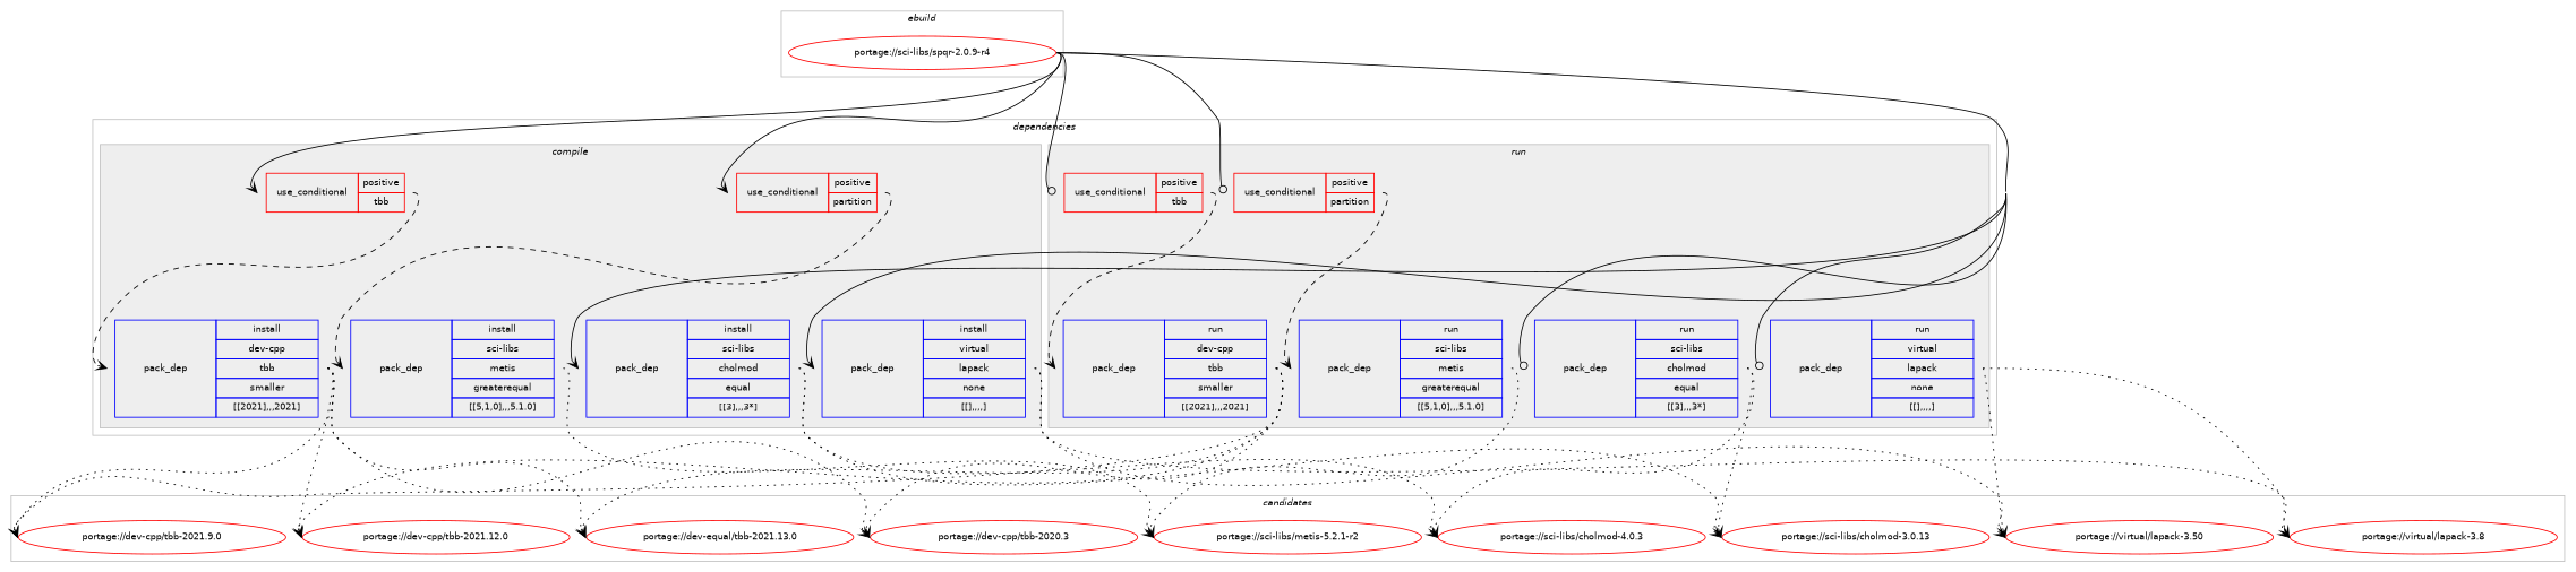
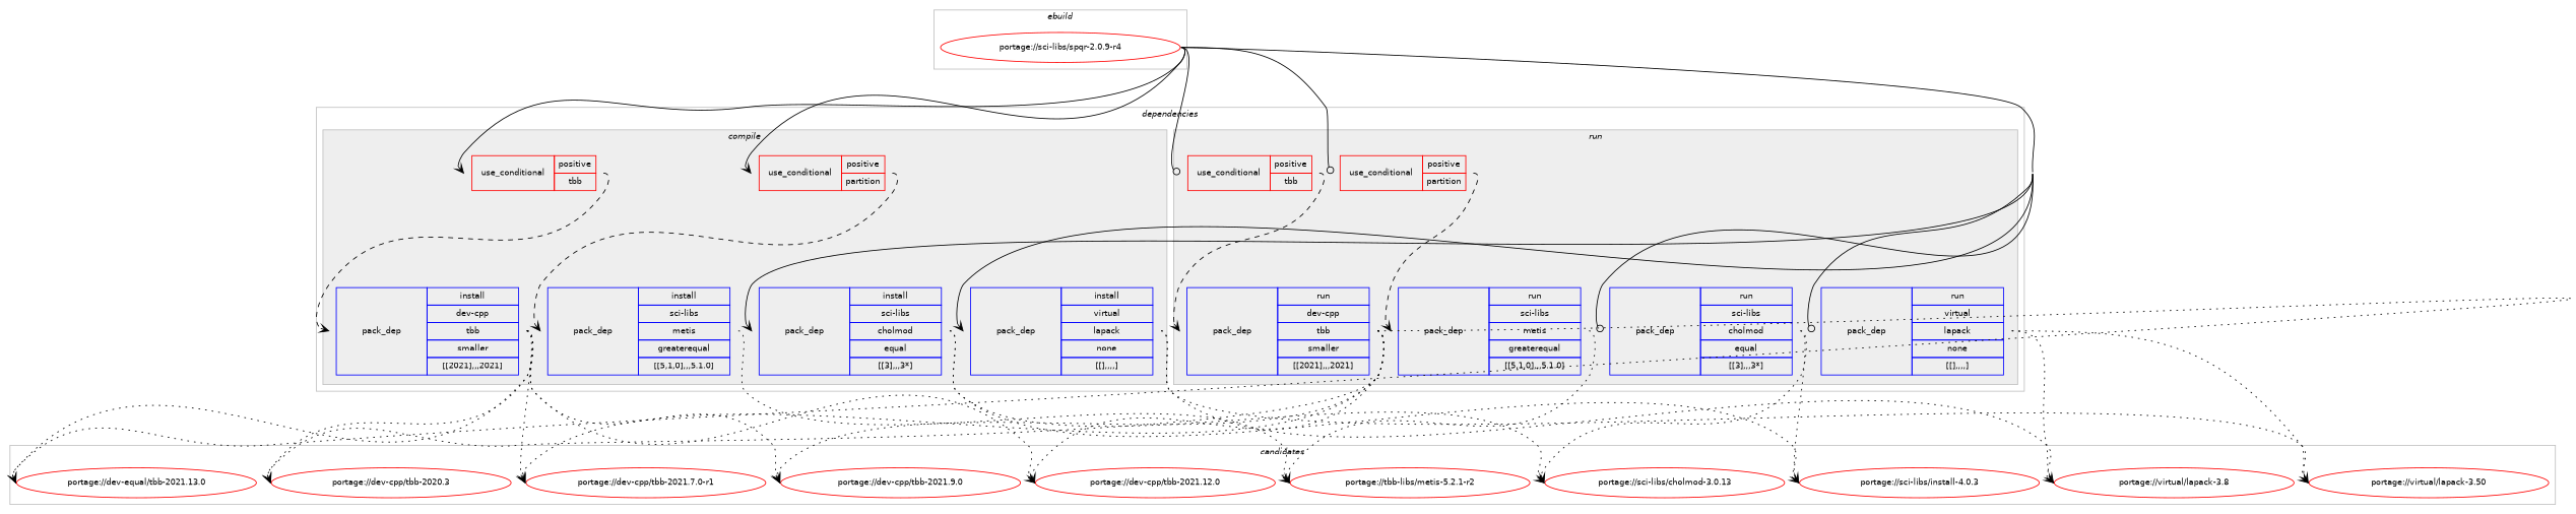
  digraph {
    compound=true
    concentrate=true
    fontname=Helvetica
    fontsize=10
    newrank=true
    rankdir=TB
    ranksep=1.5
    node [color=red fontname=Helvetica fontsize=10 shape=none]
    edge [arrowhead=vee headport=w style=dotted tailport=e weight=100]
    n1 [label="portage://sci-libs/spqr-2.0.9-r4" width=4 shape=""]
    n2 [color=blue label=<<TABLE BORDER="0" CELLBORDER="1" CELLSPACING="0" CELLPADDING="4" WIDTH="220"><TR><TD ROWSPAN="6" CELLPADDING="30">pack_dep</TD></TR><TR><TD WIDTH="110">install</TD></TR><TR><TD>sci-libs</TD></TR><TR><TD>metis</TD></TR><TR><TD>greaterequal</TD></TR><TR><TD>[[5,1,0],,,5.1.0]</TD></TR></TABLE>>]
    n3 [label=<<TABLE BORDER="0" CELLBORDER="1" CELLSPACING="0" CELLPADDING="4"><TR><TD ROWSPAN="3" CELLPADDING="10">use_conditional</TD></TR><TR><TD>positive</TD></TR><TR><TD>partition</TD></TR></TABLE>>]
    n4 [color=blue label=<<TABLE BORDER="0" CELLBORDER="1" CELLSPACING="0" CELLPADDING="4" WIDTH="220"><TR><TD ROWSPAN="6" CELLPADDING="30">pack_dep</TD></TR><TR><TD WIDTH="110">install</TD></TR><TR><TD>dev-cpp</TD></TR><TR><TD>tbb</TD></TR><TR><TD>smaller</TD></TR><TR><TD>[[2021],,,2021]</TD></TR></TABLE>>]
    n5 [label=<<TABLE BORDER="0" CELLBORDER="1" CELLSPACING="0" CELLPADDING="4"><TR><TD ROWSPAN="3" CELLPADDING="10">use_conditional</TD></TR><TR><TD>positive</TD></TR><TR><TD>tbb</TD></TR></TABLE>>]
    n6 [color=blue label=<<TABLE BORDER="0" CELLBORDER="1" CELLSPACING="0" CELLPADDING="4" WIDTH="220"><TR><TD ROWSPAN="6" CELLPADDING="30">pack_dep</TD></TR><TR><TD WIDTH="110">install</TD></TR><TR><TD>sci-libs</TD></TR><TR><TD>cholmod</TD></TR><TR><TD>equal</TD></TR><TR><TD>[[3],,,3*]</TD></TR></TABLE>>]
    n7 [color=blue label=<<TABLE BORDER="0" CELLBORDER="1" CELLSPACING="0" CELLPADDING="4" WIDTH="220"><TR><TD ROWSPAN="6" CELLPADDING="30">pack_dep</TD></TR><TR><TD WIDTH="110">install</TD></TR><TR><TD>virtual</TD></TR><TR><TD>lapack</TD></TR><TR><TD>none</TD></TR><TR><TD>[[],,,,]</TD></TR></TABLE>>]
    n8 [color=blue label=<<TABLE BORDER="0" CELLBORDER="1" CELLSPACING="0" CELLPADDING="4" WIDTH="220"><TR><TD ROWSPAN="6" CELLPADDING="30">pack_dep</TD></TR><TR><TD WIDTH="110">run</TD></TR><TR><TD>sci-libs</TD></TR><TR><TD>metis</TD></TR><TR><TD>greaterequal</TD></TR><TR><TD>[[5,1,0],,,5.1.0]</TD></TR></TABLE>>]
    n9 [label=<<TABLE BORDER="0" CELLBORDER="1" CELLSPACING="0" CELLPADDING="4"><TR><TD ROWSPAN="3" CELLPADDING="10">use_conditional</TD></TR><TR><TD>positive</TD></TR><TR><TD>partition</TD></TR></TABLE>>]
    n10 [color=blue label=<<TABLE BORDER="0" CELLBORDER="1" CELLSPACING="0" CELLPADDING="4" WIDTH="220"><TR><TD ROWSPAN="6" CELLPADDING="30">pack_dep</TD></TR><TR><TD WIDTH="110">run</TD></TR><TR><TD>dev-cpp</TD></TR><TR><TD>tbb</TD></TR><TR><TD>smaller</TD></TR><TR><TD>[[2021],,,2021]</TD></TR></TABLE>>]
    n11 [label=<<TABLE BORDER="0" CELLBORDER="1" CELLSPACING="0" CELLPADDING="4"><TR><TD ROWSPAN="3" CELLPADDING="10">use_conditional</TD></TR><TR><TD>positive</TD></TR><TR><TD>tbb</TD></TR></TABLE>>]
    n12 [color=blue label=<<TABLE BORDER="0" CELLBORDER="1" CELLSPACING="0" CELLPADDING="4" WIDTH="220"><TR><TD ROWSPAN="6" CELLPADDING="30">pack_dep</TD></TR><TR><TD WIDTH="110">run</TD></TR><TR><TD>sci-libs</TD></TR><TR><TD>cholmod</TD></TR><TR><TD>equal</TD></TR><TR><TD>[[3],,,3*]</TD></TR></TABLE>>]
    n13 [color=blue label=<<TABLE BORDER="0" CELLBORDER="1" CELLSPACING="0" CELLPADDING="4" WIDTH="220"><TR><TD ROWSPAN="6" CELLPADDING="30">pack_dep</TD></TR><TR><TD WIDTH="110">run</TD></TR><TR><TD>virtual</TD></TR><TR><TD>lapack</TD></TR><TR><TD>none</TD></TR><TR><TD>[[],,,,]</TD></TR></TABLE>>]
-   n14 [label="portage://sci-libs/metis-5.2.1-r2" width=4 shape=""]
+   n14 [label="portage://tbb-libs/metis-5.2.1-r2" width=4 shape=""]
    n15 [label="portage://dev-equal/tbb-2021.13.0" width=4 shape=""]
    n16 [label="portage://dev-cpp/tbb-2021.12.0" width=4 shape=""]
    n17 [label="portage://dev-cpp/tbb-2021.9.0" width=4 shape=""]
+   n18 [label="portage://dev-cpp/tbb-2021.7.0-r1" width=4 shape=""]
    n19 [label="portage://dev-cpp/tbb-2020.3" width=4 shape=""]
-   n20 [label="portage://sci-libs/cholmod-4.0.3" width=4 shape=""]
+   n20 [label="portage://sci-libs/install-4.0.3" width=4 shape=""]
    n21 [label="portage://sci-libs/cholmod-3.0.13" width=4 shape=""]
    n22 [label="portage://virtual/lapack-3.50" width=4 shape=""]
    n23 [label="portage://virtual/lapack-3.8" width=4 shape=""]
    subgraph cluster_1 {
      color=gray
      label=<<i>ebuild</i>>
      n1
    }
    subgraph cluster_2 {
      color=gray
      label=<<i>dependencies</i>>
      subgraph cluster_3 {
        color=gray
        fillcolor="#eeeeee"
        label=<<i>compile</i>>
        style=filled
        subgraph sub_4 {
          color=gray
          fillcolor="#eeeeee"
          label=<<i>compile</i>>
          style=filled
          n3
          subgraph sub_5 {
            color=gray
            fillcolor="#eeeeee"
            label=<<i>compile</i>>
            style=filled
            n2
          }
        }
        subgraph sub_6 {
          color=gray
          fillcolor="#eeeeee"
          label=<<i>compile</i>>
          style=filled
          n5
          subgraph sub_7 {
            color=gray
            fillcolor="#eeeeee"
            label=<<i>compile</i>>
            style=filled
            n4
          }
        }
        subgraph sub_8 {
          color=gray
          fillcolor="#eeeeee"
          label=<<i>compile</i>>
          style=filled
          n6
        }
        subgraph sub_9 {
          color=gray
          fillcolor="#eeeeee"
          label=<<i>compile</i>>
          style=filled
          n7
        }
      }
      subgraph cluster_10 {
        color=gray
        fillcolor="#eeeeee"
        label=<<i>compile and run</i>>
        style=filled
      }
      subgraph cluster_11 {
        color=gray
        fillcolor="#eeeeee"
        label=<<i>run</i>>
        style=filled
        subgraph sub_12 {
          color=gray
          fillcolor="#eeeeee"
          label=<<i>run</i>>
          style=filled
          n9
          subgraph sub_13 {
            color=gray
            fillcolor="#eeeeee"
            label=<<i>run</i>>
            style=filled
            n8
          }
        }
        subgraph sub_14 {
          color=gray
          fillcolor="#eeeeee"
          label=<<i>run</i>>
          style=filled
          n11
          subgraph sub_15 {
            color=gray
            fillcolor="#eeeeee"
            label=<<i>run</i>>
            style=filled
            n10
          }
        }
        subgraph sub_16 {
          color=gray
          fillcolor="#eeeeee"
          label=<<i>run</i>>
          style=filled
          n12
        }
        subgraph sub_17 {
          color=gray
          fillcolor="#eeeeee"
          label=<<i>run</i>>
          style=filled
          n13
        }
      }
    }
    subgraph cluster_18 {
      color=gray
      label=<<i>candidates</i>>
      rank=same
      subgraph sub_19 {
        color=black
        label=<<i>candidates</i>>
        nodesep=1
        rank=same
        n14
      }
      subgraph sub_20 {
        color=black
        label=<<i>candidates</i>>
        nodesep=1
        rank=same
        n15
        n16
        n17
+       n18
        n19
      }
      subgraph sub_21 {
        color=black
        label=<<i>candidates</i>>
        nodesep=1
        rank=same
        n20
        n21
      }
      subgraph sub_22 {
        color=black
        label=<<i>candidates</i>>
        nodesep=1
        rank=same
        n22
        n23
      }
      subgraph sub_23 {
        color=black
        label=<<i>candidates</i>>
        nodesep=1
        rank=same
        n14
      }
      subgraph sub_24 {
        color=black
        label=<<i>candidates</i>>
        nodesep=1
        rank=same
        n15
        n16
        n17
+       n18
        n19
      }
      subgraph sub_25 {
        color=black
        label=<<i>candidates</i>>
        nodesep=1
        rank=same
        n20
        n21
      }
      subgraph sub_26 {
        color=black
        label=<<i>candidates</i>>
        nodesep=1
        rank=same
        n22
        n23
      }
    }
    n1 -> n3 [style=solid weight=20]
    n1 -> n5 [style=solid weight=20]
    n1 -> n6 [style=solid weight=20]
    n1 -> n7 [style=solid weight=20]
    n1 -> n9 [arrowhead=odot style=solid weight=20]
    n1 -> n11 [arrowhead=odot style=solid weight=20]
    n1 -> n12 [arrowhead=odot style=solid weight=20]
    n1 -> n13 [arrowhead=odot style=solid weight=20]
    n2 -> n14
    n3 -> n2 [style=dashed weight=20]
    n4 -> n15
    n4 -> n16
    n4 -> n17
+   n4 -> n18
    n4 -> n19
    n5 -> n4 [style=dashed weight=20]
    n6 -> n20
    n6 -> n21
    n7 -> n22
    n7 -> n23
    n8 -> n14
    n9 -> n8 [style=dashed weight=20]
    n10 -> n15
    n10 -> n16
    n10 -> n17
+   n10 -> n18
    n10 -> n19
    n11 -> n10 [style=dashed weight=20]
    n12 -> n20
    n12 -> n21
    n13 -> n22
    n13 -> n23
  }
